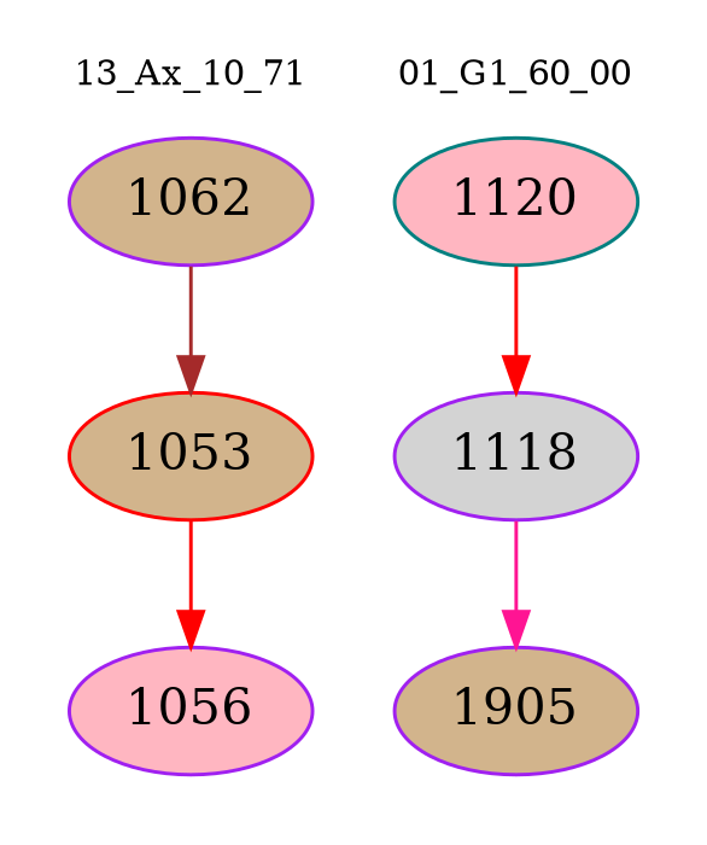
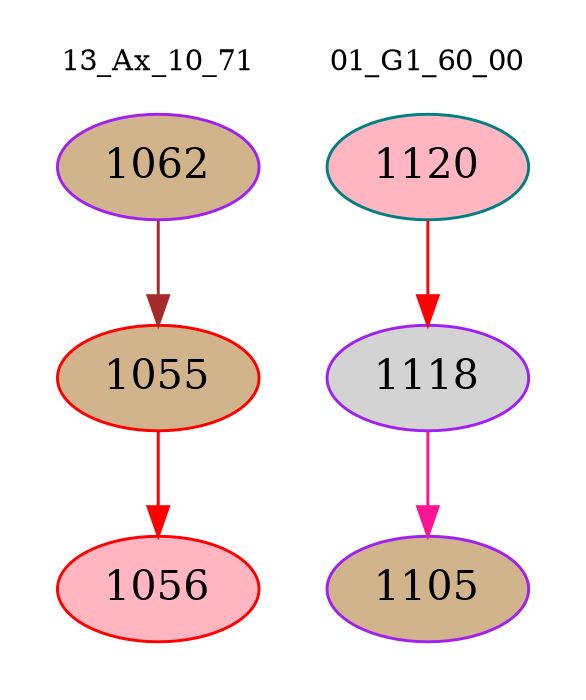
  digraph {
    node [color=purple fillcolor=tan style=filled]
    edge [color=red]
    n1 [label=1062]
-   n2 [color=red label=1053]
-   n3 [fillcolor=lightpink label=1056]
+   n2 [color=red label=1055]
+   n3 [color=red fillcolor=lightpink label=1056]
    n4 [color=teal fillcolor=lightpink label=1120]
    n5 [fillcolor=lightgrey label=1118]
-   n6 [label=1905]
+   n6 [label=1105]
    subgraph cluster_1 {
      color=white
      fontsize=10
      label="13_Ax_10_71"
      n1
      n2
      n3
    }
    subgraph cluster_2 {
      color=white
      fontsize=10
      label="01_G1_60_00"
      n4
      n5
      n6
    }
    n1 -> n2 [color=brown]
    n2 -> n3
    n4 -> n5
    n5 -> n6 [color=deeppink]
  }
